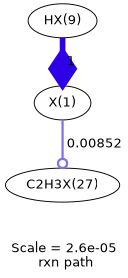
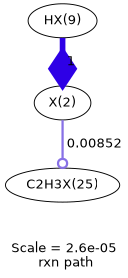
  digraph {
    fontname=Helvetica
    label="Scale = 2.6e-05\l rxn path"
    node [fontname=Helvetica]
    edge [fontname=Helvetica]
    n1 [label="HX(9)"]
-   n2 [label="X(1)"]
-   n3 [label="C2H3X(27)"]
+   n2 [label="X(2)"]
+   n3 [label="C2H3X(25)"]
    n1 -> n2 [arrowhead=diamond arrowsize=3 color="0.7, 1.5, 0.9" label=" 1" style="setlinewidth(6)"]
    n2 -> n3 [arrowhead=odot arrowsize=1.2 color="0.7, 0.509, 0.9" label=" 0.00852" style="setlinewidth(2.4)"]
  }
